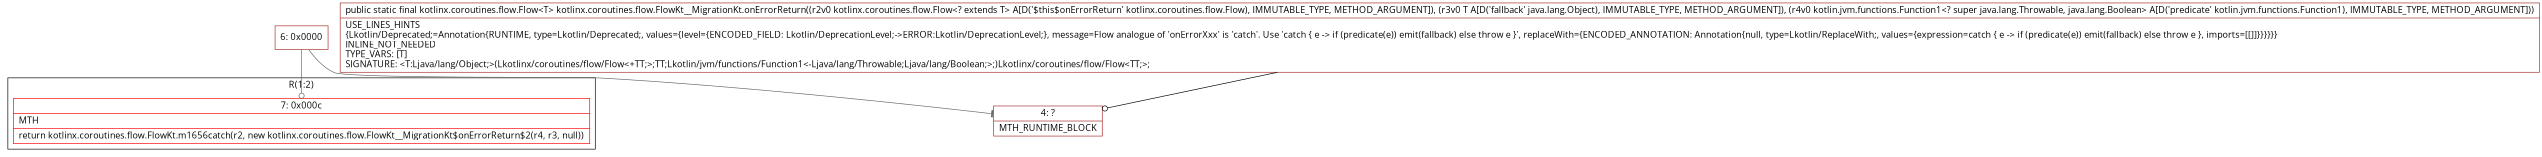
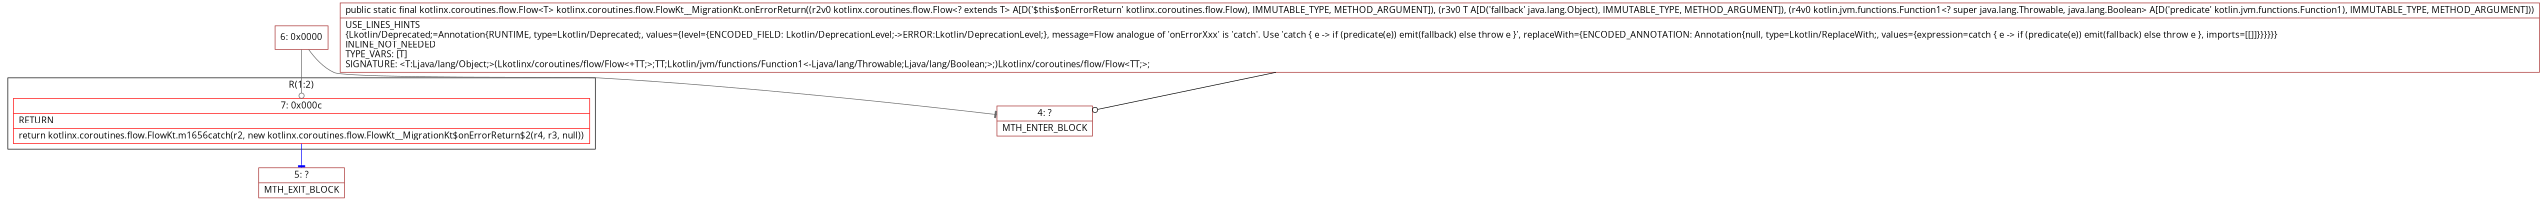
  digraph {
    fontname="Open Sans"
    node [color=brown fontname="Open Sans" shape=record]
    edge [arrowhead=tee color=gray40 fontname="Open Sans"]
-   n1 [color=red label="{7\:\ 0x000c|MTH\l|return kotlinx.coroutines.flow.FlowKt.m1656catch(r2, new kotlinx.coroutines.flow.FlowKt__MigrationKt$onErrorReturn$2(r4, r3, null))\l}"]
-   n3 [label="{4\:\ ?|MTH_RUNTIME_BLOCK\l}"]
+   n1 [color=red label="{7\:\ 0x000c|RETURN\l|return kotlinx.coroutines.flow.FlowKt.m1656catch(r2, new kotlinx.coroutines.flow.FlowKt__MigrationKt$onErrorReturn$2(r4, r3, null))\l}"]
+   n2 [label="{5\:\ ?|MTH_EXIT_BLOCK\l}"]
+   n3 [label="{4\:\ ?|MTH_ENTER_BLOCK\l}"]
    n4 [label="{6\:\ 0x0000}"]
    n5 [label="{public static final kotlinx.coroutines.flow.Flow\<T\> kotlinx.coroutines.flow.FlowKt__MigrationKt.onErrorReturn((r2v0 kotlinx.coroutines.flow.Flow\<? extends T\> A[D('$this$onErrorReturn' kotlinx.coroutines.flow.Flow), IMMUTABLE_TYPE, METHOD_ARGUMENT]), (r3v0 T A[D('fallback' java.lang.Object), IMMUTABLE_TYPE, METHOD_ARGUMENT]), (r4v0 kotlin.jvm.functions.Function1\<? super java.lang.Throwable, java.lang.Boolean\> A[D('predicate' kotlin.jvm.functions.Function1), IMMUTABLE_TYPE, METHOD_ARGUMENT]))  | USE_LINES_HINTS\l\{Lkotlin\/Deprecated;=Annotation\{RUNTIME, type=Lkotlin\/Deprecated;, values=\{level=\{ENCODED_FIELD: Lkotlin\/DeprecationLevel;\-\>ERROR:Lkotlin\/DeprecationLevel;\}, message=Flow analogue of 'onErrorXxx' is 'catch'. Use 'catch \{ e \-\> if (predicate(e)) emit(fallback) else throw e \}', replaceWith=\{ENCODED_ANNOTATION: Annotation\{null, type=Lkotlin\/ReplaceWith;, values=\{expression=catch \{ e \-\> if (predicate(e)) emit(fallback) else throw e \}, imports=[[]]\}\}\}\}\}\}\lINLINE_NOT_NEEDED\lTYPE_VARS: [T]\lSIGNATURE: \<T:Ljava\/lang\/Object;\>(Lkotlinx\/coroutines\/flow\/Flow\<+TT;\>;TT;Lkotlin\/jvm\/functions\/Function1\<\-Ljava\/lang\/Throwable;Ljava\/lang\/Boolean;\>;)Lkotlinx\/coroutines\/flow\/Flow\<TT;\>;\l}"]
    subgraph cluster_1 {
      label="R(1:2)"
      n1
    }
+   n1 -> n2 [color=blue]
    n4 -> n1 [arrowhead=odot]
    n4 -> n3
    n5 -> n3 [arrowhead=odot color=black]
  }
